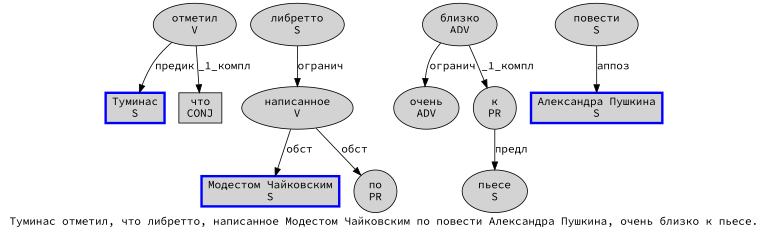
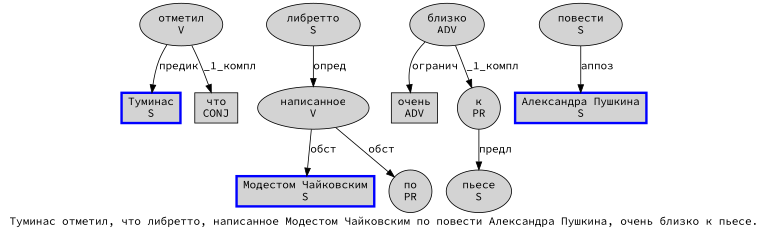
  digraph {
    fontname="Source Code Pro"
    label="Туминас отметил, что либретто, написанное Модестом Чайковским по повести Александра Пушкина, очень близко к пьесе."
    node [fillcolor=lightgray fontname="Source Code Pro" penwidth=1 shape=ellipse style=filled]
    edge [fontname="Source Code Pro"]
    n1 [color=blue label="Туминас\nS" penwidth=3 shape=box]
    n2 [label="отметил\nV"]
    n3 [label="что\nCONJ" shape=box]
    n4 [label="либретто\nS"]
    n5 [label="написанное\nV"]
    n6 [color=blue label="Модестом Чайковским\nS" penwidth=3 shape=box]
    n7 [label="по\nPR"]
    n8 [label="близко\nADV"]
-   n9 [label="очень\nADV"]
+   n9 [label="очень\nADV" shape=box]
    n10 [label="к\nPR"]
    n11 [label="повести\nS"]
    n12 [color=blue label="Александра Пушкина\nS" penwidth=3 shape=box]
    n13 [label="пьесе\nS"]
    n2 -> n1 [label="предик"]
    n2 -> n3 [label="_1_компл"]
-   n4 -> n5 [label="огранич"]
+   n4 -> n5 [label="опред"]
    n5 -> n6 [label="обст"]
    n5 -> n7 [label="обст"]
    n8 -> n9 [label="огранич"]
    n8 -> n10 [label="_1_компл"]
    n10 -> n13 [label="предл"]
    n11 -> n12 [label="аппоз"]
  }
